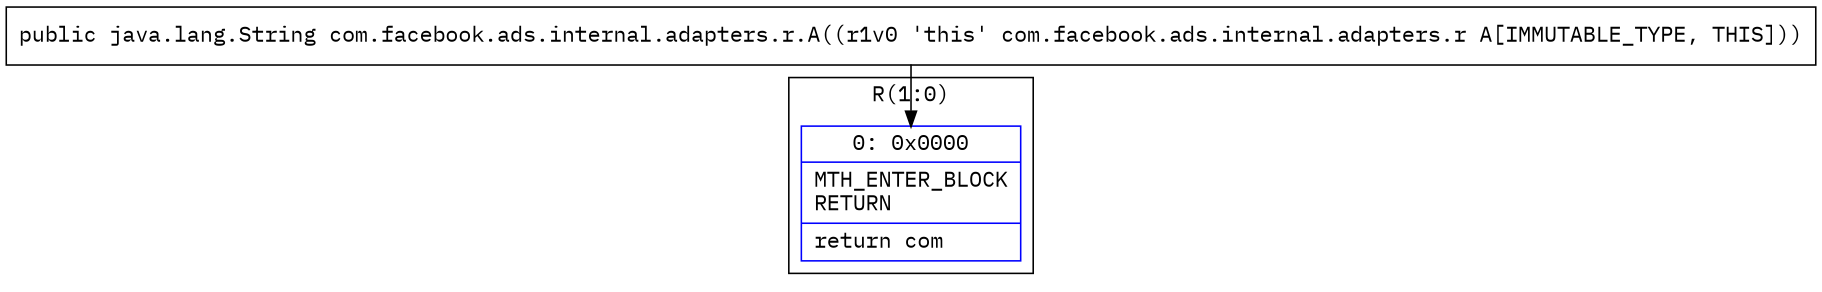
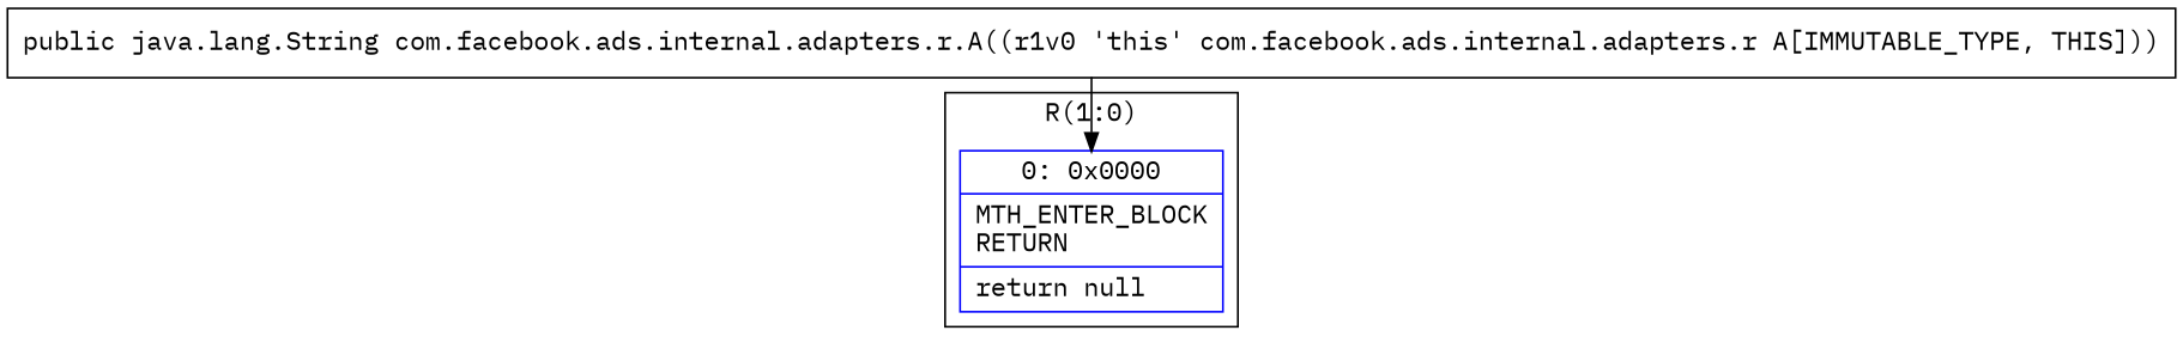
  digraph {
    fontname="IBM Plex Mono"
    node [shape=record fontname="IBM Plex Mono"]
-   n1 [color=blue label="{0\:\ 0x0000|MTH_ENTER_BLOCK\lRETURN\l|return com\l}"]
+   n1 [color=blue label="{0\:\ 0x0000|MTH_ENTER_BLOCK\lRETURN\l|return null\l}"]
    n2 [label="{public java.lang.String com.facebook.ads.internal.adapters.r.A((r1v0 'this' com.facebook.ads.internal.adapters.r A[IMMUTABLE_TYPE, THIS])) }"]
    subgraph cluster_1 {
      label="R(1:0)"
      n1
    }
    n2 -> n1 [fontname="IBM Plex Mono"]
  }
